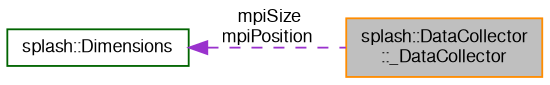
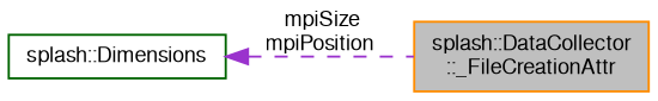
  digraph {
    rankdir=LR
    node [fontname=FreeSans fontsize=10 shape=record style=filled]
-   n1 [color=darkorange fillcolor=grey75 fontcolor=black height=0.2 label="splash::DataCollector\l::_DataCollector" width=0.4]
+   n1 [color=darkorange fillcolor=grey75 fontcolor=black height=0.2 label="splash::DataCollector\l::_FileCreationAttr" width=0.4]
    n2 [color=darkgreen fillcolor=white height=0.2 label="splash::Dimensions" width=0.4]
    n2 -> n1 [color=darkorchid3 dir=back fontname=FreeSans fontsize=10 label=" mpiSize\nmpiPosition" labelfontname=FreeSans labelfontsize=10 style=dashed]
  }
